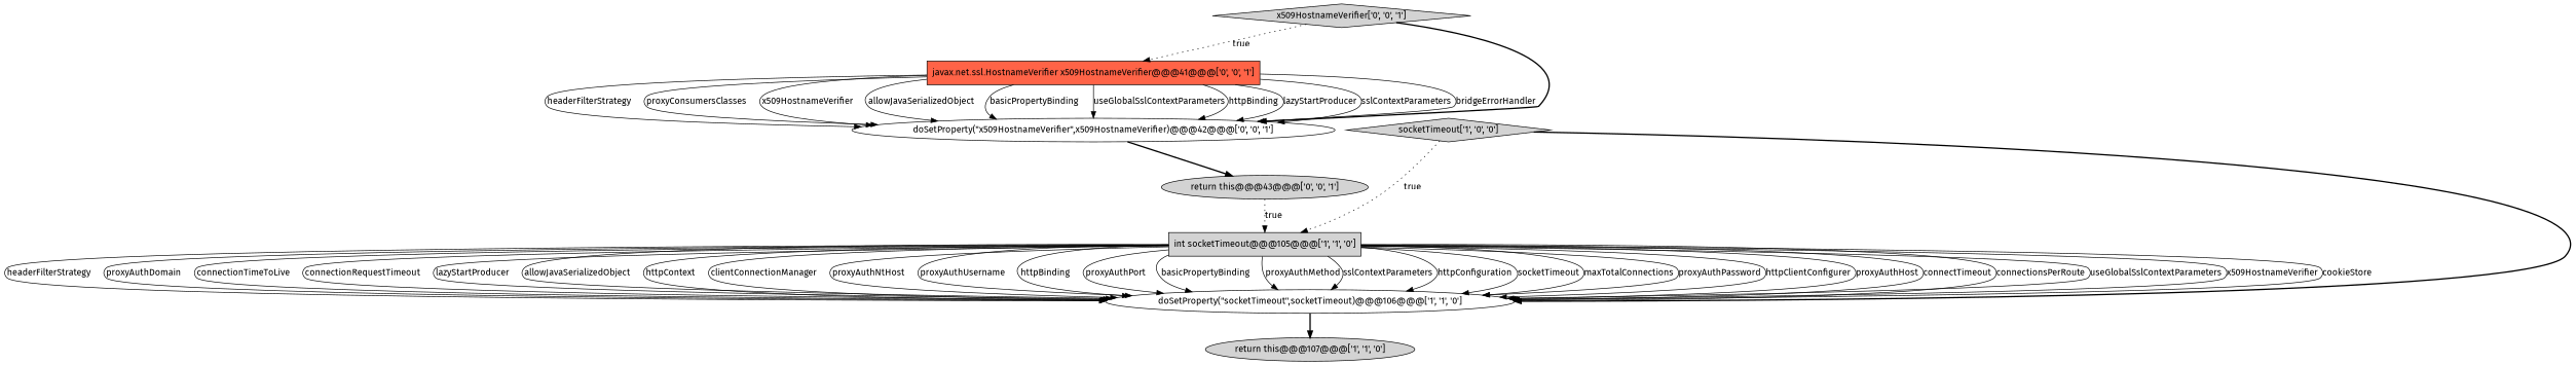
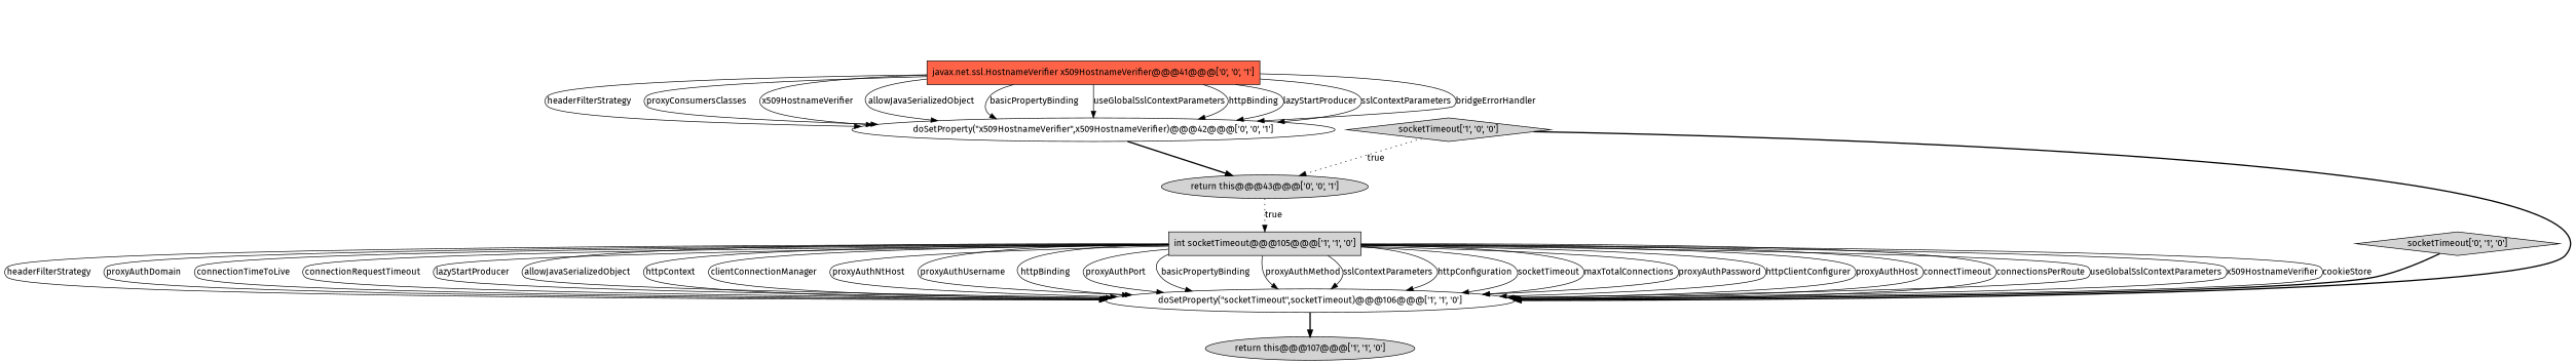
  digraph {
    fontname="Fira Sans"
    node [fillcolor=lightgray fontname="Fira Sans" shape=ellipse style=filled]
    edge [fontname="Fira Sans" style=solid]
    n1 [fillcolor=white label="doSetProperty(\"x509HostnameVerifier\",x509HostnameVerifier)@@@42@@@['0', '0', '1']"]
    n2 [label="return this@@@43@@@['0', '0', '1']"]
    n3 [label="int socketTimeout@@@105@@@['1', '1', '0']" shape=box]
    n4 [fillcolor=tomato label="javax.net.ssl.HostnameVerifier x509HostnameVerifier@@@41@@@['0', '0', '1']" shape=box]
    n5 [fillcolor=white label="doSetProperty(\"socketTimeout\",socketTimeout)@@@106@@@['1', '1', '0']"]
    n6 [label="return this@@@107@@@['1', '1', '0']"]
+   n7 [label="socketTimeout['0', '1', '0']" shape=diamond]
    n8 [label="socketTimeout['1', '0', '0']" shape=diamond]
-   n9 [label="x509HostnameVerifier['0', '0', '1']" shape=diamond]
    n1 -> n2 [style=bold]
    n2 -> n3 [label=true style=dotted]
    n3 -> n5 [label=headerFilterStrategy]
    n3 -> n5 [label=proxyAuthDomain]
    n3 -> n5 [label=connectionTimeToLive]
    n3 -> n5 [label=connectionRequestTimeout]
    n3 -> n5 [label=lazyStartProducer]
    n3 -> n5 [label=allowJavaSerializedObject]
    n3 -> n5 [label=httpContext]
    n3 -> n5 [label=clientConnectionManager]
    n3 -> n5 [label=proxyAuthNtHost]
    n3 -> n5 [label=proxyAuthUsername]
    n3 -> n5 [label=httpBinding]
    n3 -> n5 [label=proxyAuthPort]
    n3 -> n5 [label=basicPropertyBinding]
    n3 -> n5 [label=proxyAuthMethod]
    n3 -> n5 [label=sslContextParameters]
    n3 -> n5 [label=httpConfiguration]
    n3 -> n5 [label=socketTimeout]
    n3 -> n5 [label=maxTotalConnections]
    n3 -> n5 [label=proxyAuthPassword]
    n3 -> n5 [label=httpClientConfigurer]
    n3 -> n5 [label=proxyAuthHost]
    n3 -> n5 [label=connectTimeout]
    n3 -> n5 [label=connectionsPerRoute]
    n3 -> n5 [label=useGlobalSslContextParameters]
    n3 -> n5 [label=x509HostnameVerifier]
    n3 -> n5 [label=cookieStore]
    n4 -> n1 [label=headerFilterStrategy]
    n4 -> n1 [label=proxyConsumersClasses]
    n4 -> n1 [label=x509HostnameVerifier]
    n4 -> n1 [label=allowJavaSerializedObject]
    n4 -> n1 [label=basicPropertyBinding]
    n4 -> n1 [label=useGlobalSslContextParameters]
    n4 -> n1 [label=httpBinding]
    n4 -> n1 [label=lazyStartProducer]
    n4 -> n1 [label=sslContextParameters]
    n4 -> n1 [label=bridgeErrorHandler]
    n5 -> n6 [style=bold]
-   n8 -> n3 [label=true style=dotted]
+   n7 -> n5 [style=bold]
+   n8 -> n2 [label=true style=dotted]
    n8 -> n5 [style=bold]
-   n9 -> n1 [style=bold]
-   n9 -> n4 [label=true style=dotted]
  }
